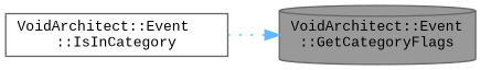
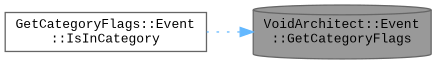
  digraph {
    rankdir=RL
    fontname="Liberation Mono"
    node [fontname="Liberation Mono" fontsize=10 style=filled]
    n1 [color=gray40 fillcolor=grey60 fontcolor=black height=0.2 label="VoidArchitect::Event\l::GetCategoryFlags" shape=cylinder width=0.4]
-   n2 [color=grey40 fillcolor=white height=0.2 label="VoidArchitect::Event\l::IsInCategory" shape=box width=0.4]
+   n2 [color=grey40 fillcolor=white height=0.2 label="GetCategoryFlags::Event\l::IsInCategory" shape=box width=0.4]
    n1 -> n2 [color=steelblue1 dir=back fontname="Liberation Mono" fontsize=10 labelfontname=Helvetica labelfontsize=10 style=dotted]
  }
